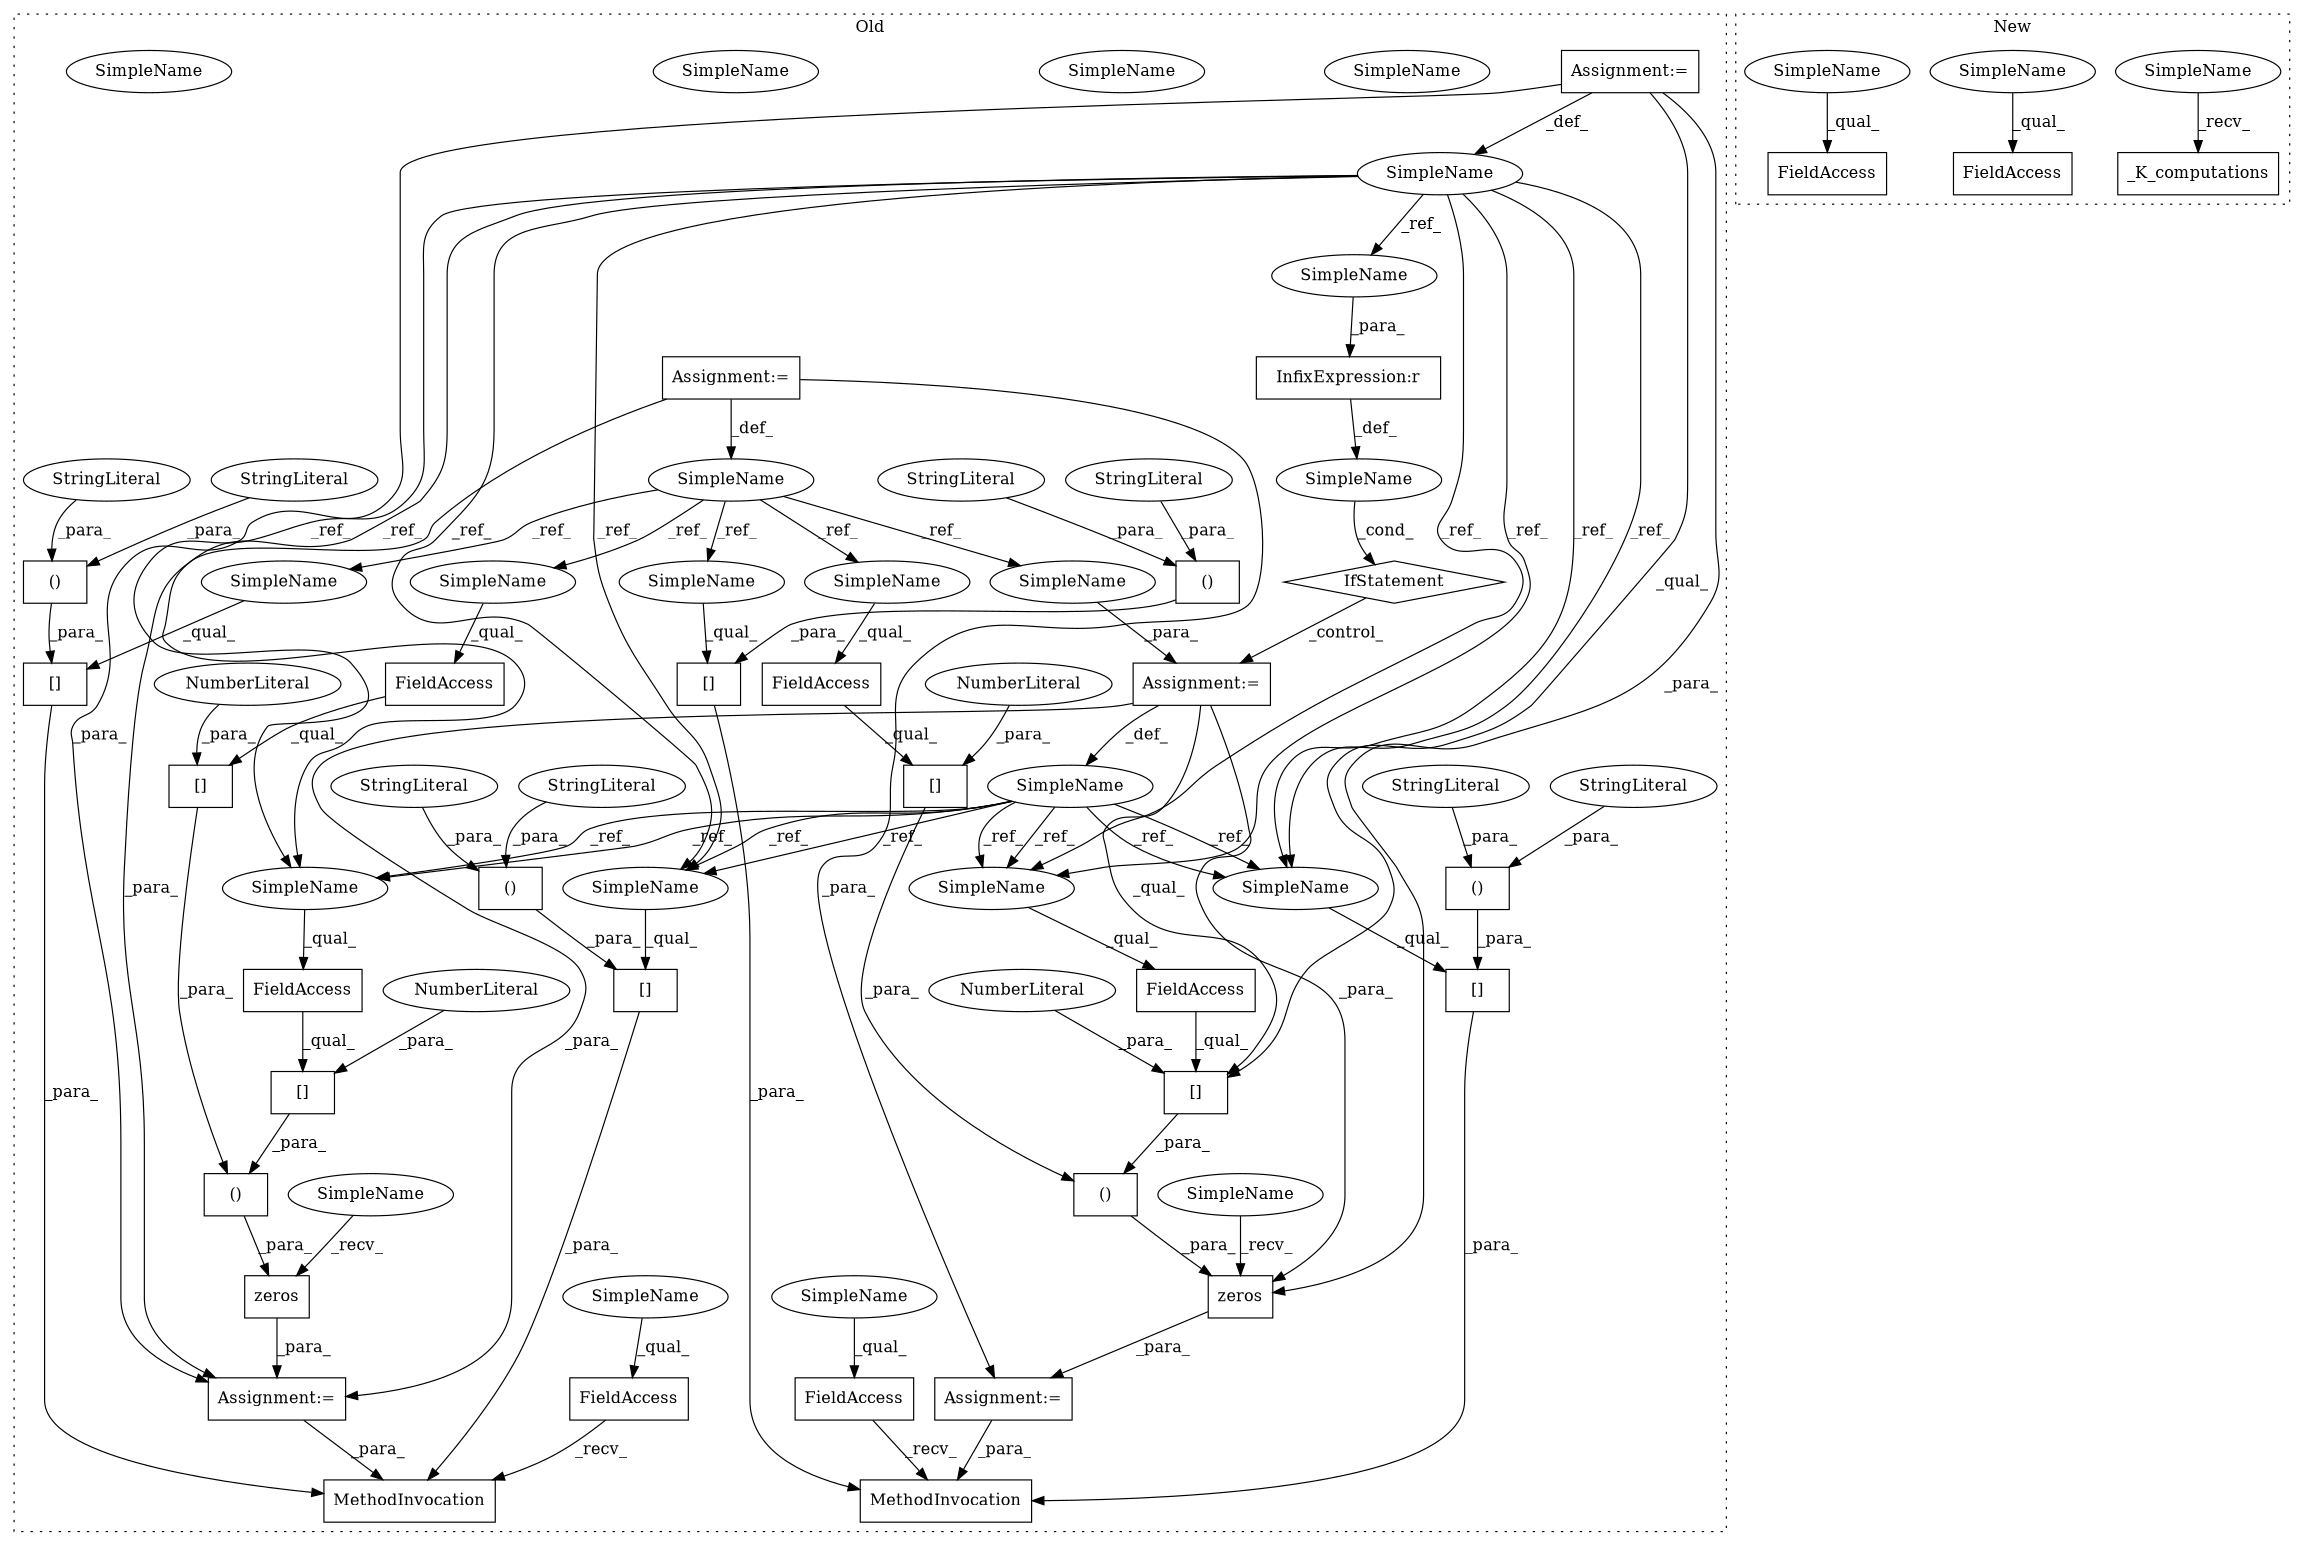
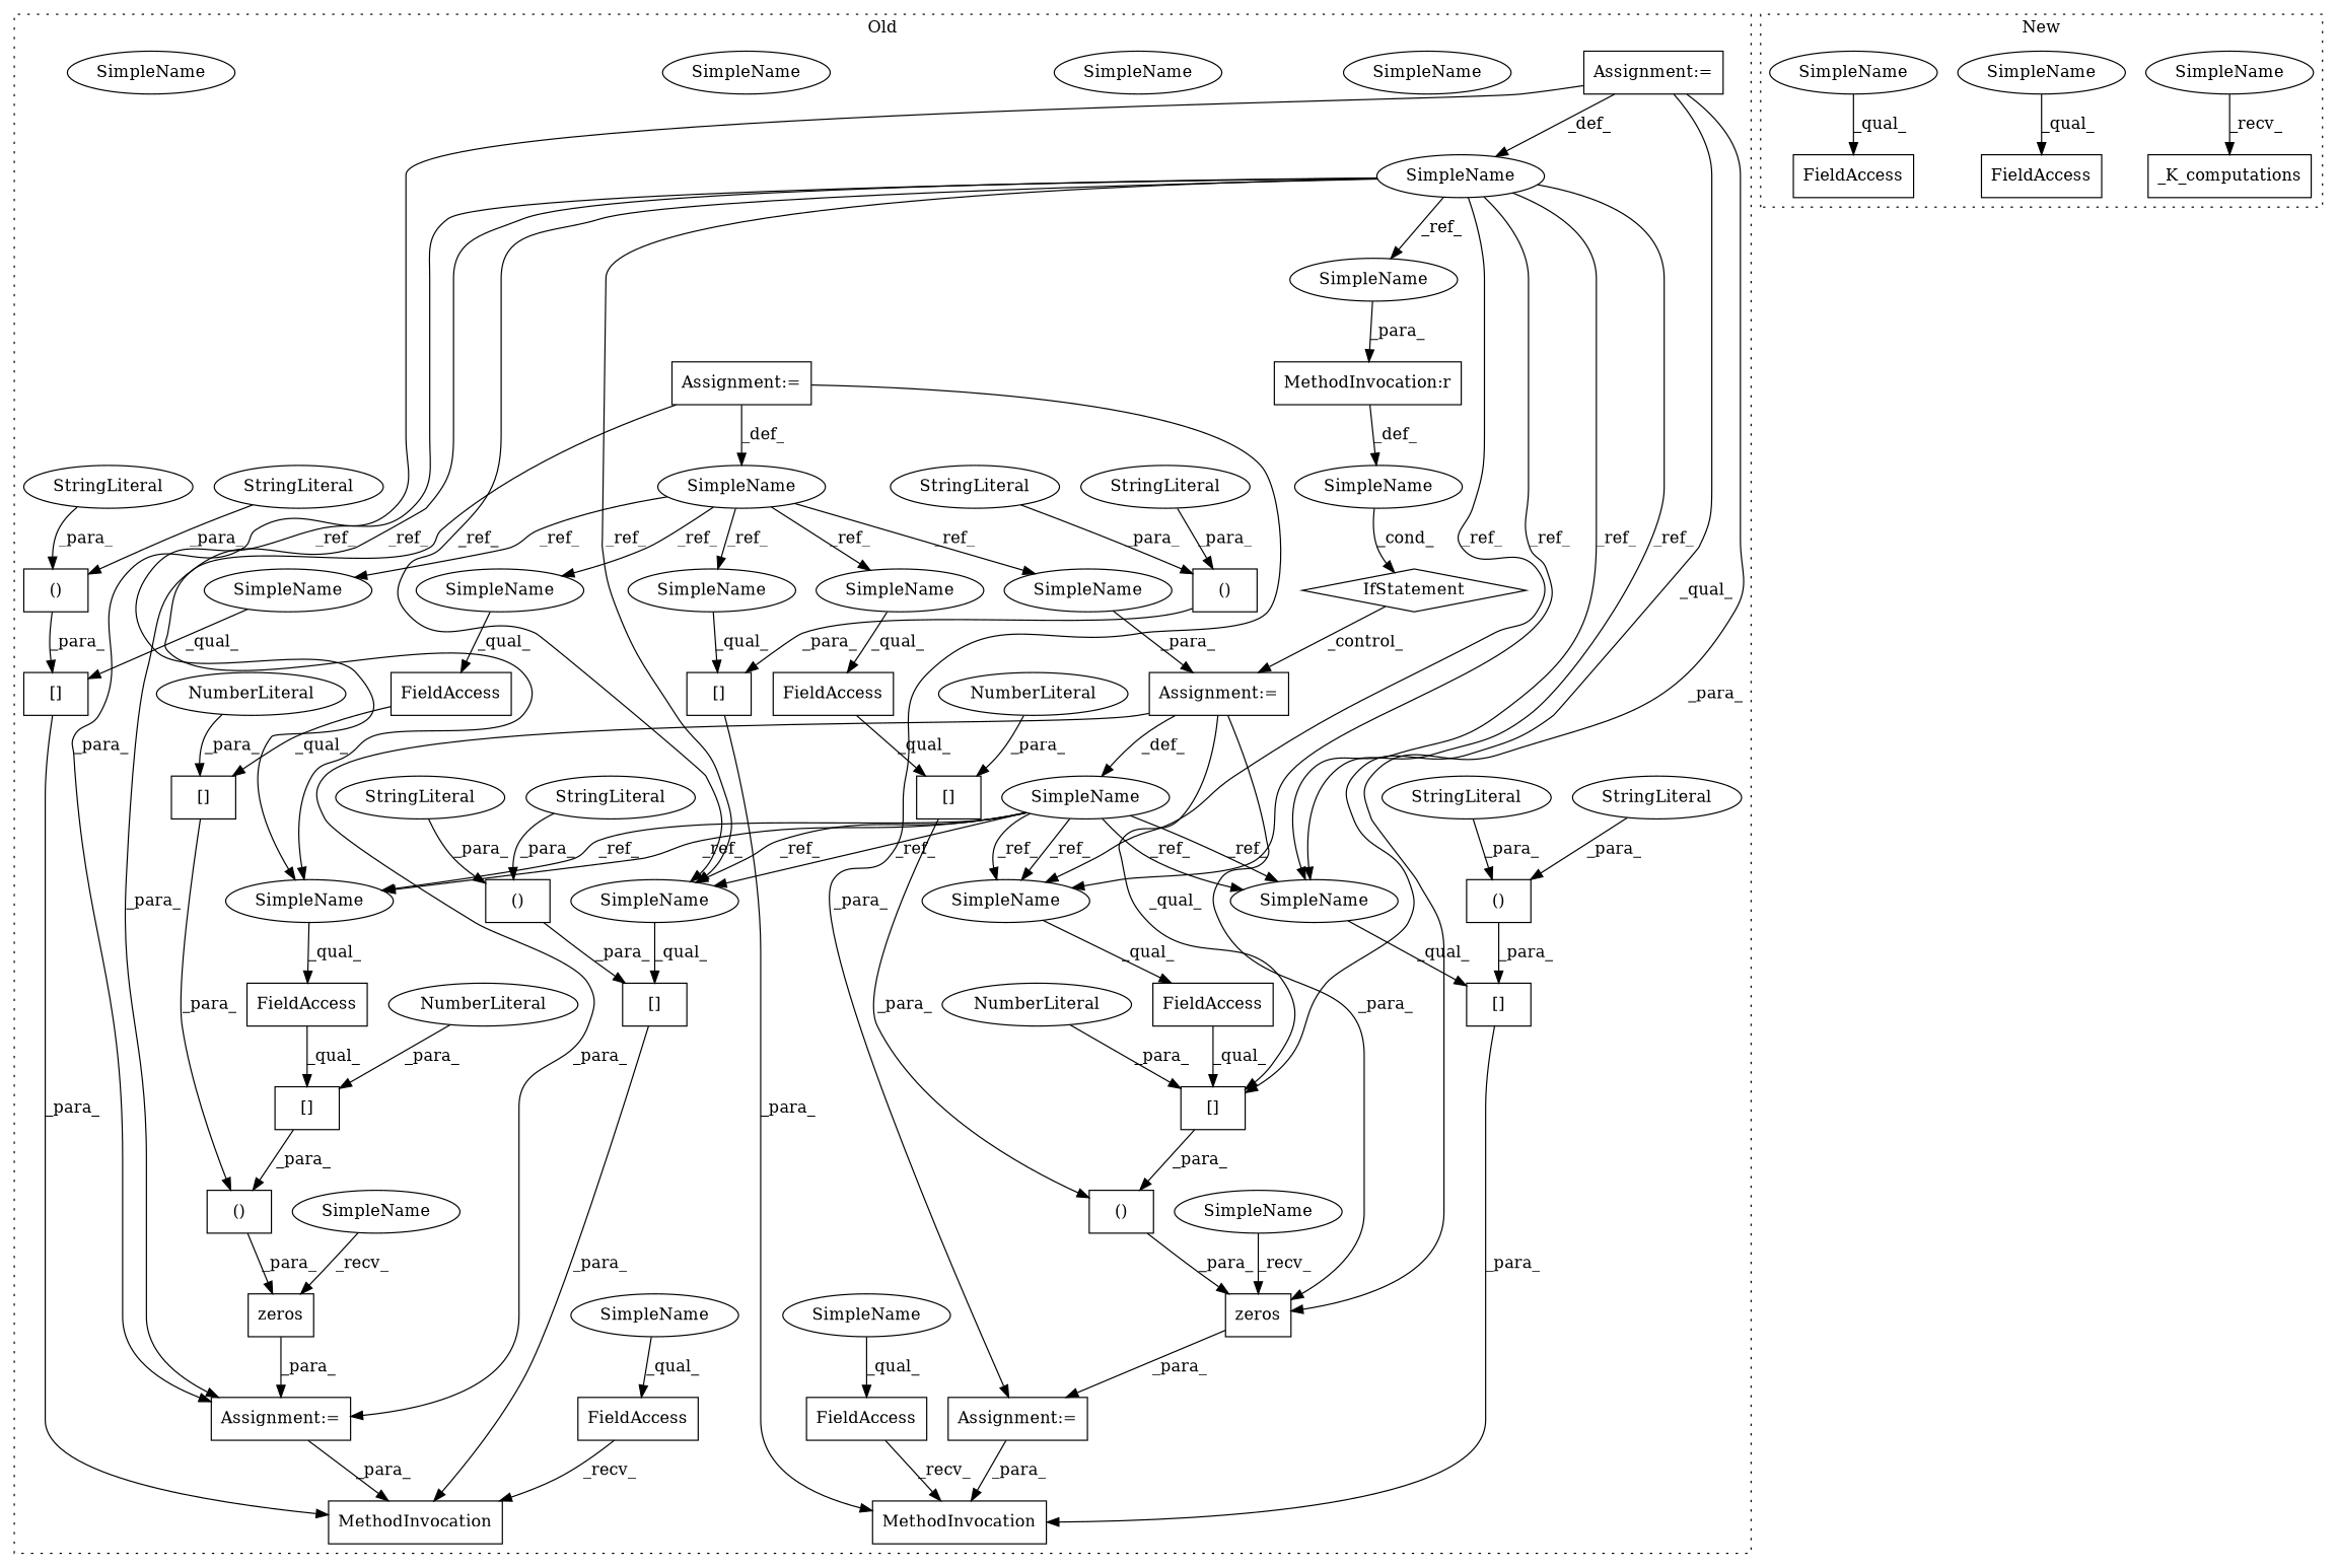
  digraph {
    node [a=42 l=1 s=1876 shape=ellipse]
    n1 [a=32 l="11,2" label=zeros s="1865,1910" shape=box]
    n2 [a=106 l=34 label="()" shape=box]
    n3 [a=2 l="8,1" label="[]" s="1876,1885" shape=box]
    n4 [a=34 label=NumberLiteral s=1884]
    n5 [a=2 l="9,1" label="[]" s="1899,1909" shape=box]
    n6 [a=34 label=NumberLiteral s=1908]
    n7 [a=22 l=8 label=FieldAccess s=1899 shape=box]
    n8 [l=2 label=SimpleName s=1808]
    n9 [a=22 l=8 label=FieldAccess s=1961 shape=box]
    n10 [a=2 l="8,2" label="[]" s="2054,2116" shape=box]
    n11 [a=106 l=54 label="()" s=2062 shape=box]
    n12 [a=2 l="9,1" label="[]" s="1961,1971" shape=box]
    n13 [a=106 l=34 label="()" s=1938 shape=box]
    n14 [a=2 l="8,1" label="[]" s="1938,1947" shape=box]
    n15 [a=34 label=NumberLiteral s=1946]
    n16 [a=2 l="8,2" label="[]" s="2202,2264" shape=box]
    n17 [a=106 l=54 label="()" s=2210 shape=box]
    n18 [a=34 label=NumberLiteral s=1970]
    n19 [l=2 label=SimpleName s=1840]
    n20 [a=45 l=25 label=StringLiteral s=2210]
    n21 [a=32 l="11,2" label=zeros s="1927,1972" shape=box]
    n22 [a=22 l=7 label=FieldAccess s=1938 shape=box]
    n23 [a=45 l=16 label=StringLiteral s=2100]
    n24 [a=45 l=25 label=StringLiteral s=2062]
    n25 [a=45 l=16 label=StringLiteral s=2248]
    n26 [label=SimpleName s=1797]
    n27 [a=22 l=7 label=FieldAccess shape=box]
    n28 [a=7 l=2 label="Assignment:=" s=1808 shape=box]
    n29 [a=25 l="4,2" label=IfStatement s="1816,1830" shape=diamond]
    n30 [label=SimpleName l="" s=""]
    n31 [a=7 label="Assignment:=" s=1842 shape=box]
    n32 [a=7 label="Assignment:=" s=1920 shape=box]
    n33 [a=7 label="Assignment:=" s=1858 shape=box]
    n34 [a=7 label="Assignment:=" s=1797 shape=box]
    n35 [a=2 l="7,2" label="[]" s="1990,2051" shape=box]
    n36 [a=106 l=54 label="()" s=1997 shape=box]
-   n37 [a=27 l=4 label="InfixExpression:r" s=1822 shape=box]
+   n37 [a=27 l=4 label="MethodInvocation:r" s=1822 shape=box]
    n38 [a=2 l="7,2" label="[]" s="2138,2199" shape=box]
    n39 [a=106 l=54 label="()" s=2145 shape=box]
    n40 [a=32 l="2,1" label=MethodInvocation s="2136,2269" shape=box]
    n41 [a=22 l=7 label=FieldAccess s=2128 shape=box]
    n42 [a=22 l=7 label=FieldAccess s=1980 shape=box]
    n43 [a=32 l="2,1" label=MethodInvocation s="1988,2121" shape=box]
    n44 [a=45 l=25 label=StringLiteral s=2145]
    n45 [a=45 l=16 label=StringLiteral s=2183]
    n46 [a=45 l=16 label=StringLiteral s=2035]
    n47 [a=45 l=25 label=StringLiteral s=1997]
    n48 [label=SimpleName s=1938]
    n49 [label=SimpleName s=1843]
    n50 [label=SimpleName]
    n51 [label=SimpleName s=1990]
    n52 [label=SimpleName s=2138]
    n53 [l=2 label=SimpleName s=1899]
    n54 [l=2 label=SimpleName s=2054]
    n55 [l=2 label=SimpleName s=1820]
    n56 [l=2 label=SimpleName s=1961]
    n57 [l=2 label=SimpleName s=2202]
    n58 [l=5 label=SimpleName s=1921]
    n59 [l=5 label=SimpleName s=1859]
    n60 [l=2 label=SimpleName s=2202]
    n61 [l=2 label=SimpleName s=1961]
    n62 [l=2 label=SimpleName s=2054]
    n63 [l=2 label=SimpleName s=1899]
    n64 [l=4 label=SimpleName s=2128]
    n65 [l=4 label=SimpleName s=1980]
    n66 [a=32 l="16,1" label=_K_computations s="2260,2280" shape=box]
    n67 [a=22 l=8 label=FieldAccess s=2522 shape=box]
    n68 [a=22 l=8 label=FieldAccess s=2313 shape=box]
    n69 [l=4 label=SimpleName s=2255]
    n70 [l=4 label=SimpleName s=2313]
    n71 [l=4 label=SimpleName s=2522]
    subgraph cluster_1 {
      label=Old
      style=dotted
      n1
      n2
      n3
      n4
      n5
      n6
      n7
      n8
      n9
      n10
      n11
      n12
      n13
      n14
      n15
      n16
      n17
      n18
      n19
      n20
      n21
      n22
      n23
      n24
      n25
      n26
      n27
      n28
      n29
      n30
      n31
      n32
      n33
      n34
      n35
      n36
      n37
      n38
      n39
      n40
      n41
      n42
      n43
      n44
      n45
      n46
      n47
      n48
      n49
      n50
      n51
      n52
      n53
      n54
      n55
      n56
      n57
      n58
      n59
      n60
      n61
      n62
      n63
      n64
      n65
    }
    subgraph cluster_2 {
      label=New
      style=dotted
      n66
      n67
      n68
      n69
      n70
      n71
    }
    n1 -> n33 [label=_para_]
    n2 -> n1 [label=_para_]
    n3 -> n2 [label=_para_]
    n4 -> n3 [label=_para_]
    n5 -> n2 [label=_para_]
    n6 -> n5 [label=_para_]
    n7 -> n5 [label=_qual_]
    n8 -> n55 [label=_ref_]
    n8 -> n60 [label=_ref_]
    n8 -> n60 [label=_ref_]
    n8 -> n61 [label=_ref_]
    n8 -> n61 [label=_ref_]
    n8 -> n62 [label=_ref_]
    n8 -> n62 [label=_ref_]
    n8 -> n63 [label=_ref_]
    n8 -> n63 [label=_ref_]
    n9 -> n12 [label=_qual_]
    n10 -> n43 [label=_para_]
    n11 -> n10 [label=_para_]
    n12 -> n13 [label=_para_]
    n13 -> n21 [label=_para_]
    n14 -> n13 [label=_para_]
    n15 -> n14 [label=_para_]
    n16 -> n40 [label=_para_]
    n17 -> n16 [label=_para_]
    n18 -> n12 [label=_para_]
    n19 -> n60 [label=_ref_]
    n19 -> n60 [label=_ref_]
    n19 -> n61 [label=_ref_]
    n19 -> n61 [label=_ref_]
    n19 -> n62 [label=_ref_]
    n19 -> n62 [label=_ref_]
    n19 -> n63 [label=_ref_]
    n19 -> n63 [label=_ref_]
    n20 -> n17 [label=_para_]
    n21 -> n32 [label=_para_]
    n22 -> n14 [label=_qual_]
    n23 -> n11 [label=_para_]
    n24 -> n11 [label=_para_]
    n25 -> n17 [label=_para_]
    n26 -> n48 [label=_ref_]
    n26 -> n49 [label=_ref_]
    n26 -> n50 [label=_ref_]
    n26 -> n51 [label=_ref_]
    n26 -> n52 [label=_ref_]
    n27 -> n3 [label=_qual_]
    n28 -> n8 [label=_def_]
    n28 -> n12 [label=_qual_]
    n28 -> n21 [label=_para_]
    n28 -> n33 [label=_para_]
    n29 -> n31 [label=_control_]
    n30 -> n29 [label=_cond_]
    n31 -> n12 [label=_qual_]
    n31 -> n19 [label=_def_]
    n31 -> n21 [label=_para_]
    n31 -> n33 [label=_para_]
    n32 -> n40 [label=_para_]
    n33 -> n43 [label=_para_]
    n34 -> n26 [label=_def_]
    n34 -> n32 [label=_para_]
    n34 -> n33 [label=_para_]
    n35 -> n43 [label=_para_]
    n36 -> n35 [label=_para_]
    n37 -> n30 [label=_def_]
    n38 -> n40 [label=_para_]
    n39 -> n38 [label=_para_]
    n41 -> n40 [label=_recv_]
    n42 -> n43 [label=_recv_]
    n44 -> n39 [label=_para_]
    n45 -> n39 [label=_para_]
    n46 -> n36 [label=_para_]
    n47 -> n36 [label=_para_]
    n48 -> n22 [label=_qual_]
    n49 -> n31 [label=_para_]
    n50 -> n27 [label=_qual_]
    n51 -> n35 [label=_qual_]
    n52 -> n38 [label=_qual_]
    n55 -> n37 [label=_para_]
    n58 -> n21 [label=_recv_]
    n59 -> n1 [label=_recv_]
    n60 -> n16 [label=_qual_]
    n61 -> n9 [label=_qual_]
    n62 -> n10 [label=_qual_]
    n63 -> n7 [label=_qual_]
    n64 -> n41 [label=_qual_]
    n65 -> n42 [label=_qual_]
    n69 -> n66 [label=_recv_]
    n70 -> n68 [label=_qual_]
    n71 -> n67 [label=_qual_]
  }
